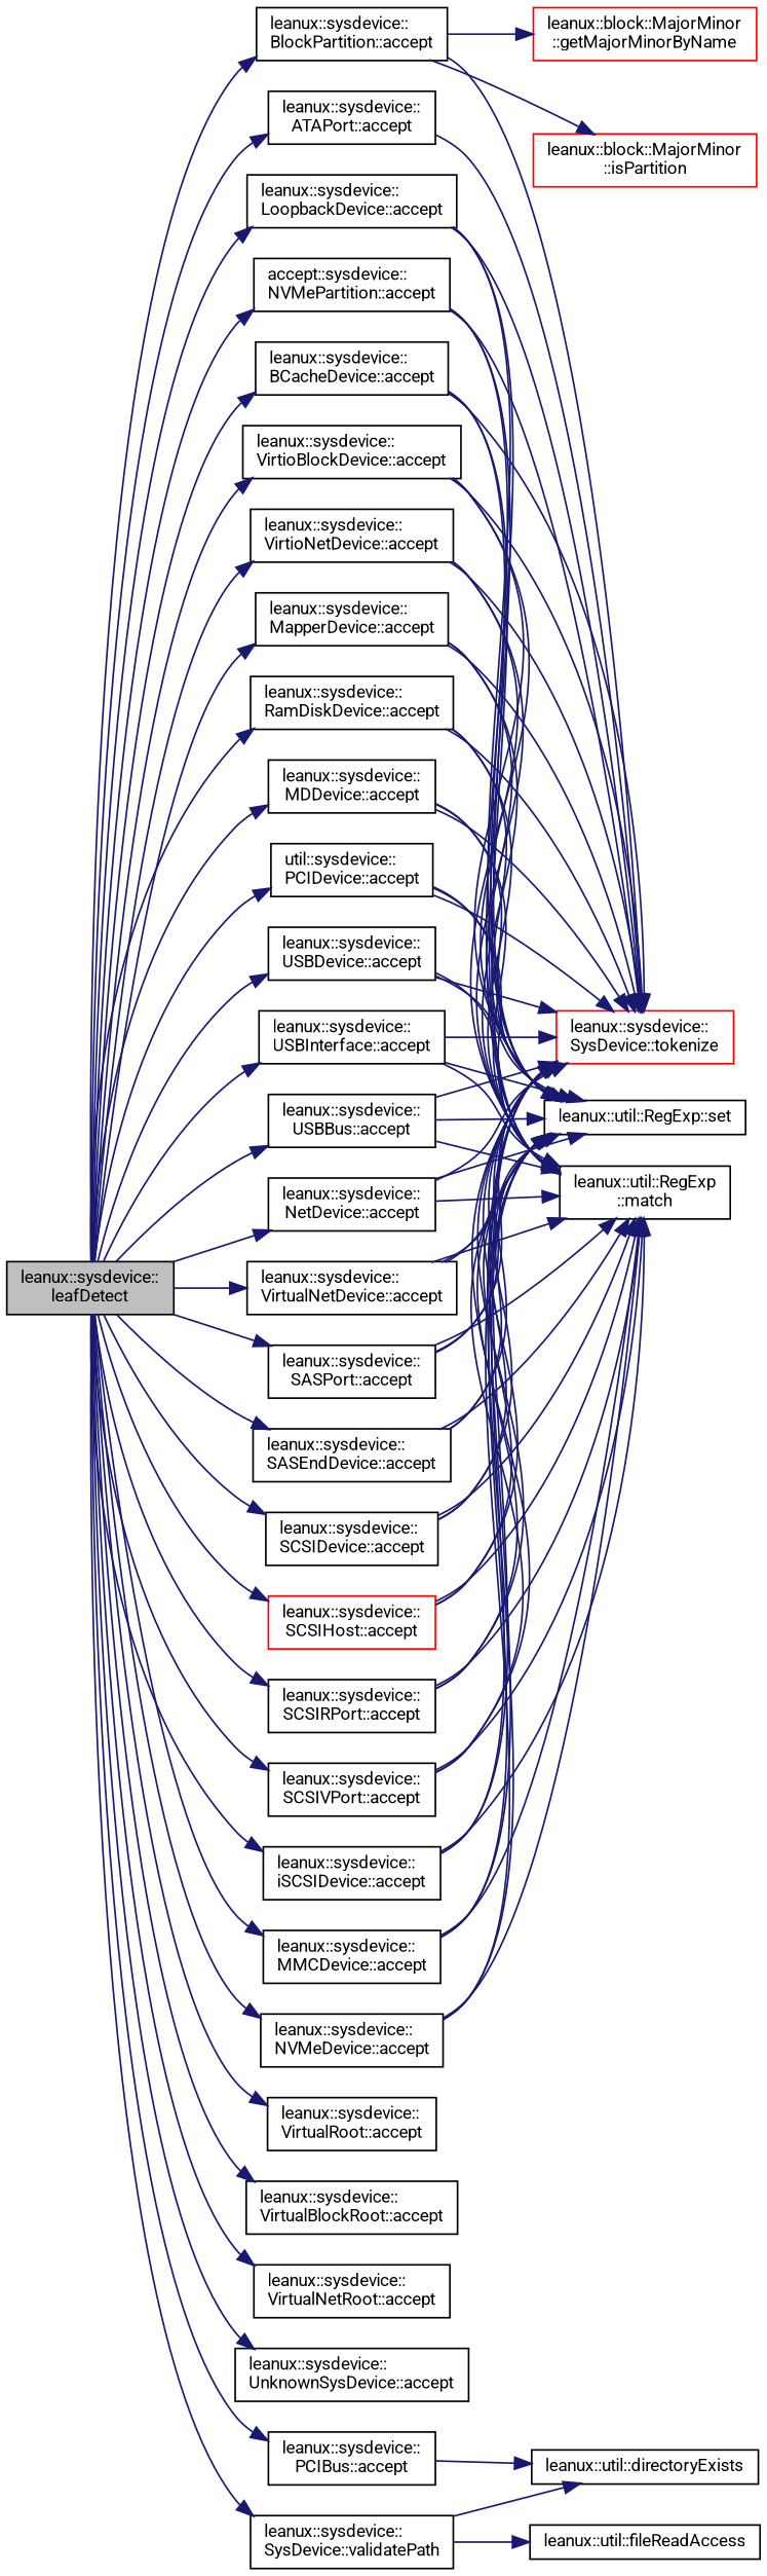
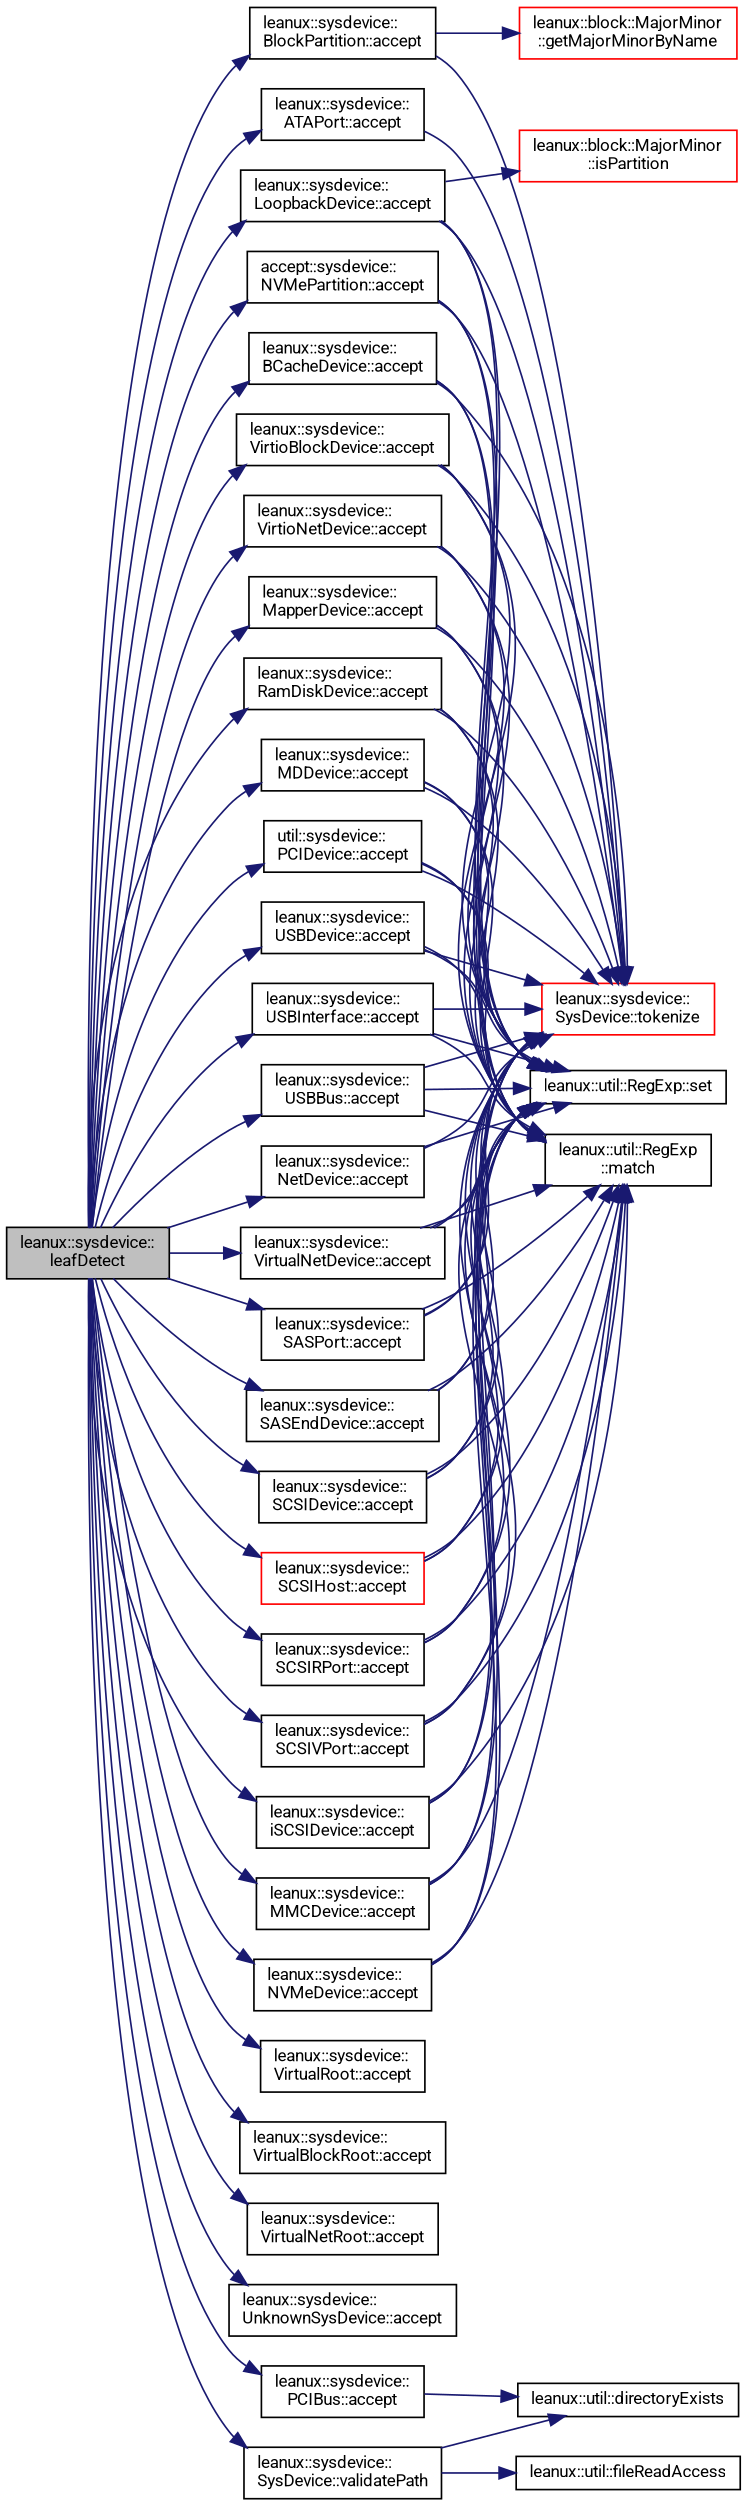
  digraph {
    fontname=Roboto
    rankdir=LR
    node [color=black fontname=Roboto fontsize=10 shape=record]
    edge [color=midnightblue fontname=Roboto fontsize=10 labelfontname=Helvetica labelfontsize=10 style=solid]
    n1 [fillcolor=grey75 fontcolor=black height=0.2 label="leanux::sysdevice::\lleafDetect" style=filled width=0.4]
    n2 [height=0.2 label="leanux::sysdevice::\lBlockPartition::accept" width=0.4]
    n3 [height=0.2 label="leanux::sysdevice::\lNetDevice::accept" width=0.4]
    n4 [height=0.2 label="leanux::sysdevice::\lVirtualRoot::accept" width=0.4]
    n5 [height=0.2 label="leanux::sysdevice::\lVirtualBlockRoot::accept" width=0.4]
    n6 [height=0.2 label="leanux::sysdevice::\lVirtualNetRoot::accept" width=0.4]
    n7 [height=0.2 label="leanux::sysdevice::\lVirtualNetDevice::accept" width=0.4]
    n8 [height=0.2 label="leanux::sysdevice::\lUnknownSysDevice::accept" width=0.4]
    n9 [height=0.2 label="leanux::sysdevice::\lSASPort::accept" width=0.4]
    n10 [height=0.2 label="leanux::sysdevice::\lSASEndDevice::accept" width=0.4]
    n11 [height=0.2 label="leanux::sysdevice::\lSCSIDevice::accept" width=0.4]
    n12 [color=red height=0.2 label="leanux::sysdevice::\lSCSIHost::accept" width=0.4]
    n13 [height=0.2 label="leanux::sysdevice::\lSCSIRPort::accept" width=0.4]
    n14 [height=0.2 label="leanux::sysdevice::\lSCSIVPort::accept" width=0.4]
    n15 [height=0.2 label="leanux::sysdevice::\liSCSIDevice::accept" width=0.4]
    n16 [height=0.2 label="leanux::sysdevice::\lMMCDevice::accept" width=0.4]
    n17 [height=0.2 label="leanux::sysdevice::\lNVMeDevice::accept" width=0.4]
    n18 [height=0.2 label="accept::sysdevice::\lNVMePartition::accept" width=0.4]
    n19 [height=0.2 label="leanux::sysdevice::\lBCacheDevice::accept" width=0.4]
    n20 [height=0.2 label="leanux::sysdevice::\lATAPort::accept" width=0.4]
    n21 [height=0.2 label="leanux::sysdevice::\lVirtioBlockDevice::accept" width=0.4]
    n22 [height=0.2 label="leanux::sysdevice::\lVirtioNetDevice::accept" width=0.4]
    n23 [height=0.2 label="leanux::sysdevice::\lMapperDevice::accept" width=0.4]
    n24 [height=0.2 label="leanux::sysdevice::\lLoopbackDevice::accept" width=0.4]
    n25 [height=0.2 label="leanux::sysdevice::\lRamDiskDevice::accept" width=0.4]
    n26 [height=0.2 label="leanux::sysdevice::\lMDDevice::accept" width=0.4]
    n27 [height=0.2 label="util::sysdevice::\lPCIDevice::accept" width=0.4]
    n28 [height=0.2 label="leanux::sysdevice::\lPCIBus::accept" width=0.4]
    n29 [height=0.2 label="leanux::sysdevice::\lUSBDevice::accept" width=0.4]
    n30 [height=0.2 label="leanux::sysdevice::\lUSBInterface::accept" width=0.4]
    n31 [height=0.2 label="leanux::sysdevice::\lUSBBus::accept" width=0.4]
    n32 [height=0.2 label="leanux::sysdevice::\lSysDevice::validatePath" width=0.4]
    n33 [color=red height=0.2 label="leanux::block::MajorMinor\l::getMajorMinorByName" width=0.4]
    n34 [color=red height=0.2 label="leanux::block::MajorMinor\l::isPartition" width=0.4]
    n35 [color=red height=0.2 label="leanux::sysdevice::\lSysDevice::tokenize" width=0.4]
    n36 [height=0.2 label="leanux::util::RegExp\l::match" width=0.4]
    n37 [height=0.2 label="leanux::util::RegExp::set" width=0.4]
    n38 [height=0.2 label="leanux::util::directoryExists" width=0.4]
    n39 [height=0.2 label="leanux::util::fileReadAccess" width=0.4]
    n1 -> n2
    n1 -> n3
    n1 -> n4
    n1 -> n5
    n1 -> n6
    n1 -> n7
    n1 -> n8
    n1 -> n9
    n1 -> n10
    n1 -> n11
    n1 -> n12
    n1 -> n13
    n1 -> n14
    n1 -> n15
    n1 -> n16
    n1 -> n17
    n1 -> n18
    n1 -> n19
    n1 -> n20
    n1 -> n21
    n1 -> n22
    n1 -> n23
    n1 -> n24
    n1 -> n25
    n1 -> n26
    n1 -> n27
    n1 -> n28
    n1 -> n29
    n1 -> n30
    n1 -> n31
    n1 -> n32
    n2 -> n33
-   n2 -> n34
+   n24 -> n34
    n2 -> n35
    n3 -> n35
-   n3 -> n36
    n3 -> n37
    n7 -> n35
    n7 -> n36
    n7 -> n37
    n9 -> n35
    n9 -> n36
    n9 -> n37
    n10 -> n35
    n10 -> n36
    n10 -> n37
    n11 -> n35
    n11 -> n36
    n11 -> n37
    n12 -> n35
    n12 -> n36
    n12 -> n37
    n13 -> n35
    n13 -> n36
    n13 -> n37
    n14 -> n35
    n14 -> n36
    n14 -> n37
    n15 -> n35
    n15 -> n36
    n15 -> n37
    n16 -> n35
    n16 -> n36
    n16 -> n37
    n17 -> n35
    n17 -> n36
    n17 -> n37
    n18 -> n35
    n18 -> n36
    n18 -> n37
    n19 -> n35
    n19 -> n36
    n19 -> n37
    n20 -> n35
    n21 -> n35
    n21 -> n36
    n21 -> n37
    n22 -> n35
    n22 -> n36
    n22 -> n37
    n23 -> n35
    n23 -> n36
    n23 -> n37
    n24 -> n35
    n24 -> n36
    n24 -> n37
    n25 -> n35
    n25 -> n36
    n25 -> n37
    n26 -> n35
    n26 -> n36
    n26 -> n37
    n27 -> n35
    n27 -> n36
    n27 -> n37
    n28 -> n38
    n29 -> n35
    n29 -> n36
    n29 -> n37
    n30 -> n35
    n30 -> n36
    n30 -> n37
    n31 -> n35
    n31 -> n36
    n31 -> n37
    n32 -> n38
    n32 -> n39
  }
